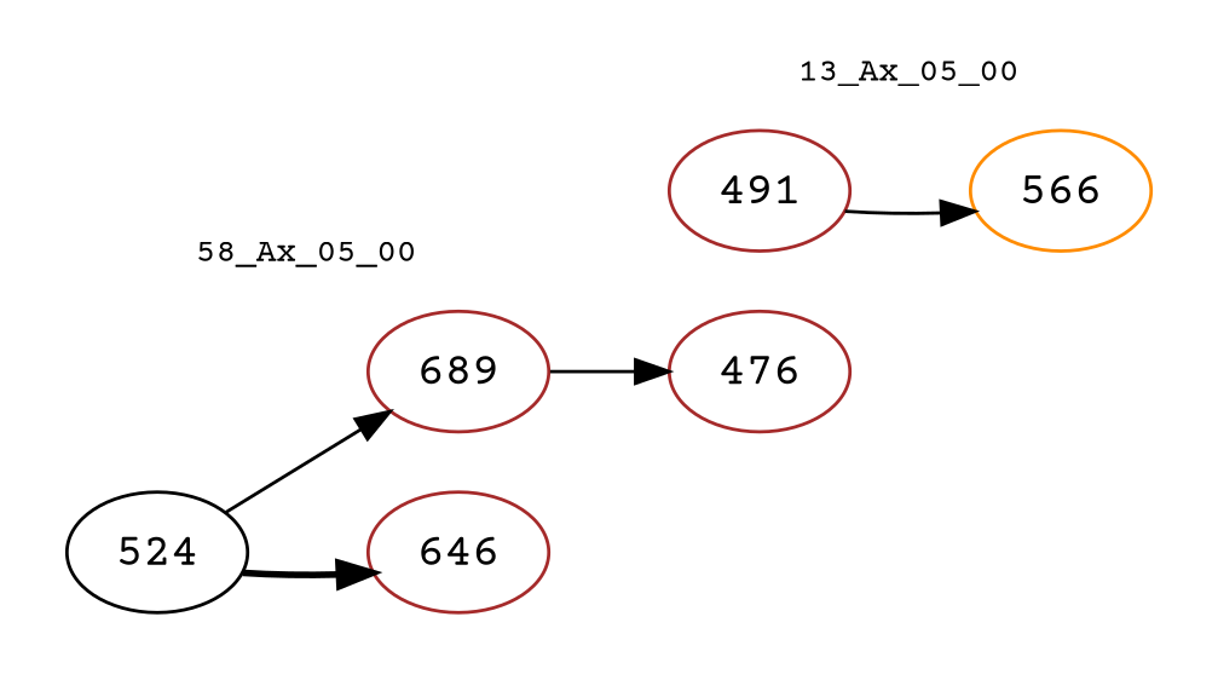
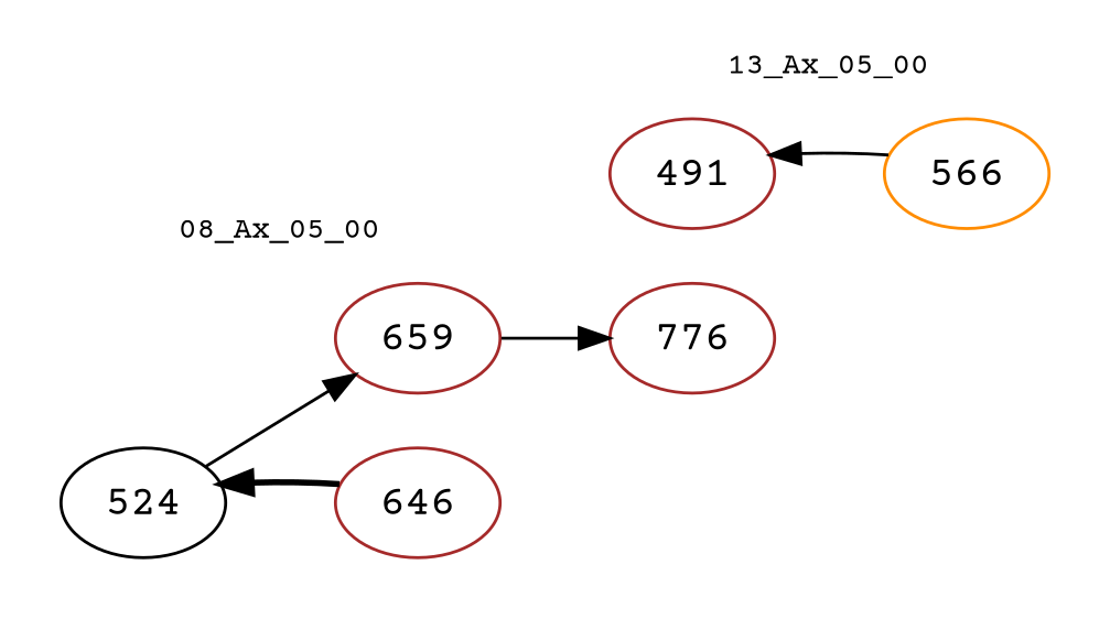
  digraph {
    fontname="Courier Prime"
    rankdir=LR
    node [color=brown fontname="Courier Prime"]
    edge [color=black fontname="Courier Prime" style=solid]
    n1 [color=black label=524]
    n2 [label=646]
-   n3 [label=689]
+   n3 [label=659]
    n4 [label=491]
-   n5 [label=476]
+   n5 [label=776]
    n6 [color=darkorange label=566]
    subgraph cluster_1 {
      color=white
      fontsize=10
-     label="58_Ax_05_00"
+     label="08_Ax_05_00"
      n1
      n2
      n3
    }
    subgraph cluster_2 {
      color=white
      fontsize=10
      label="13_Ax_05_00"
      n4
      n5
      n6
    }
-   n1 -> n2 [style=bold]
+   n2 -> n1 [style=bold]
    n1 -> n3
    n3 -> n5
-   n4 -> n6
+   n6 -> n4
  }
